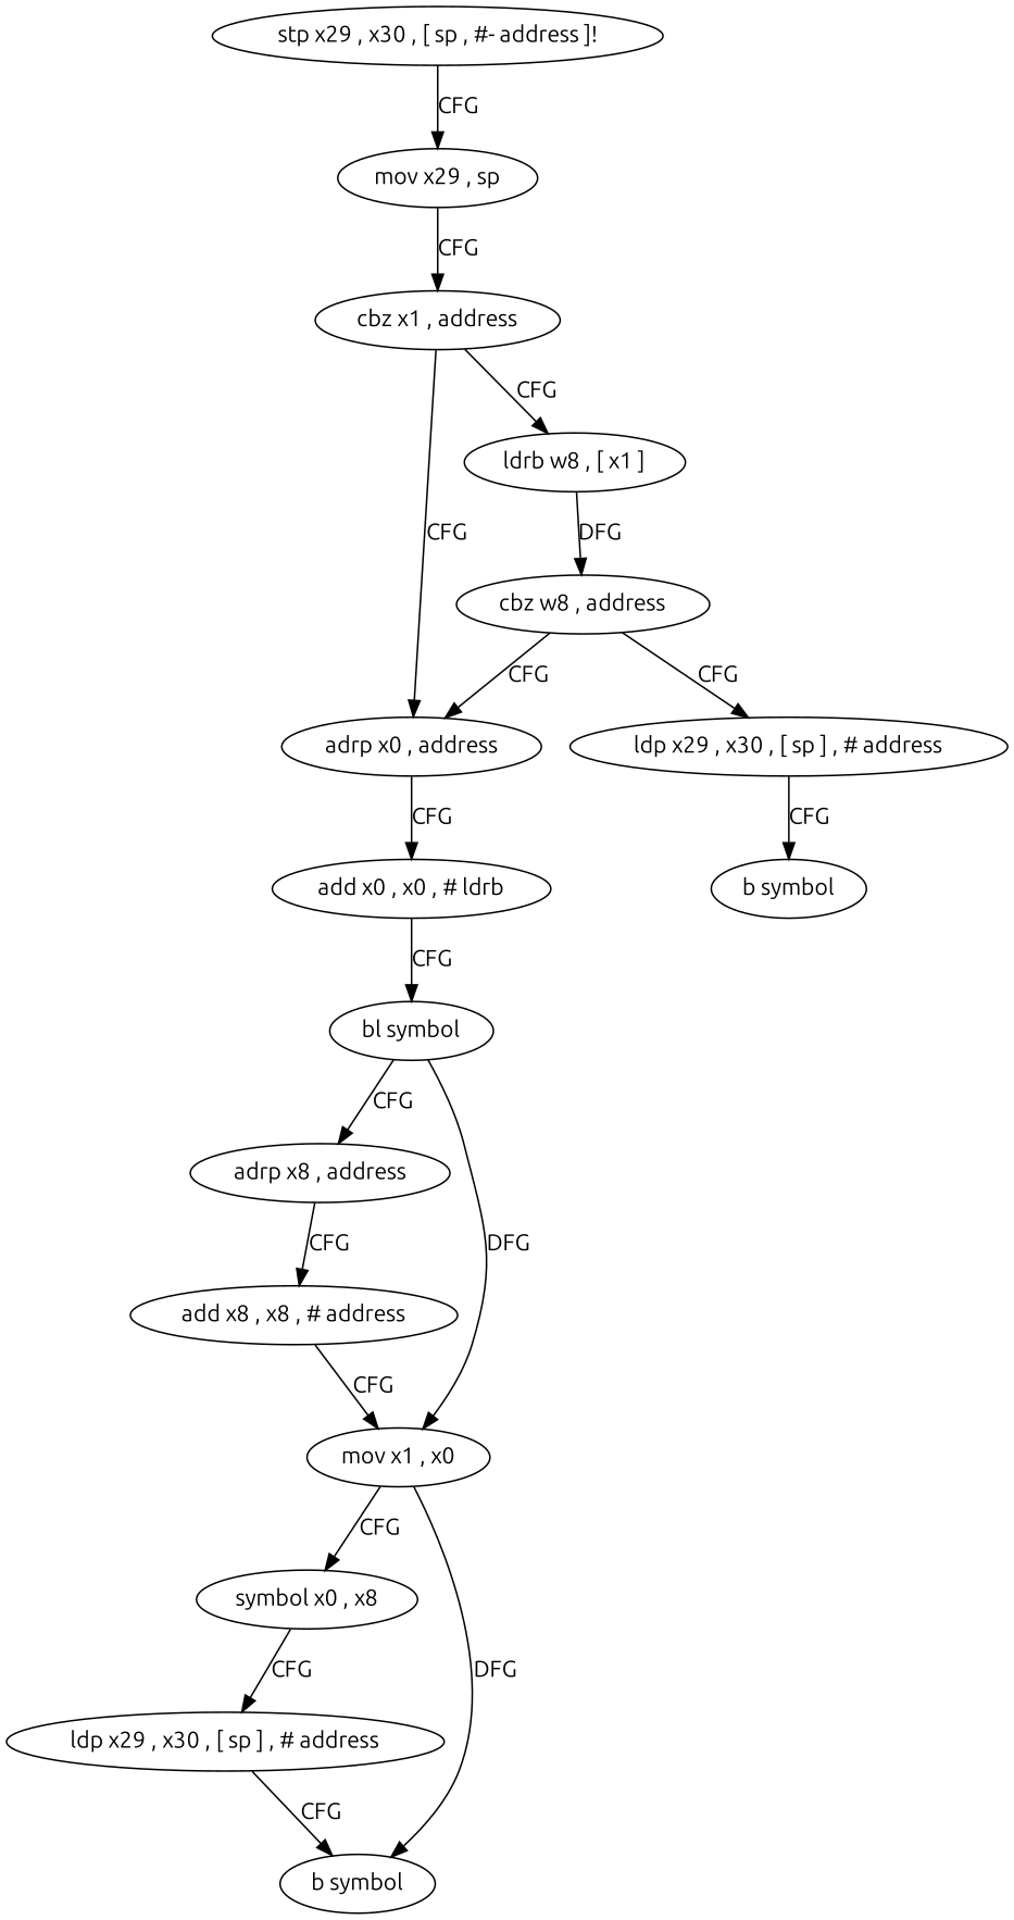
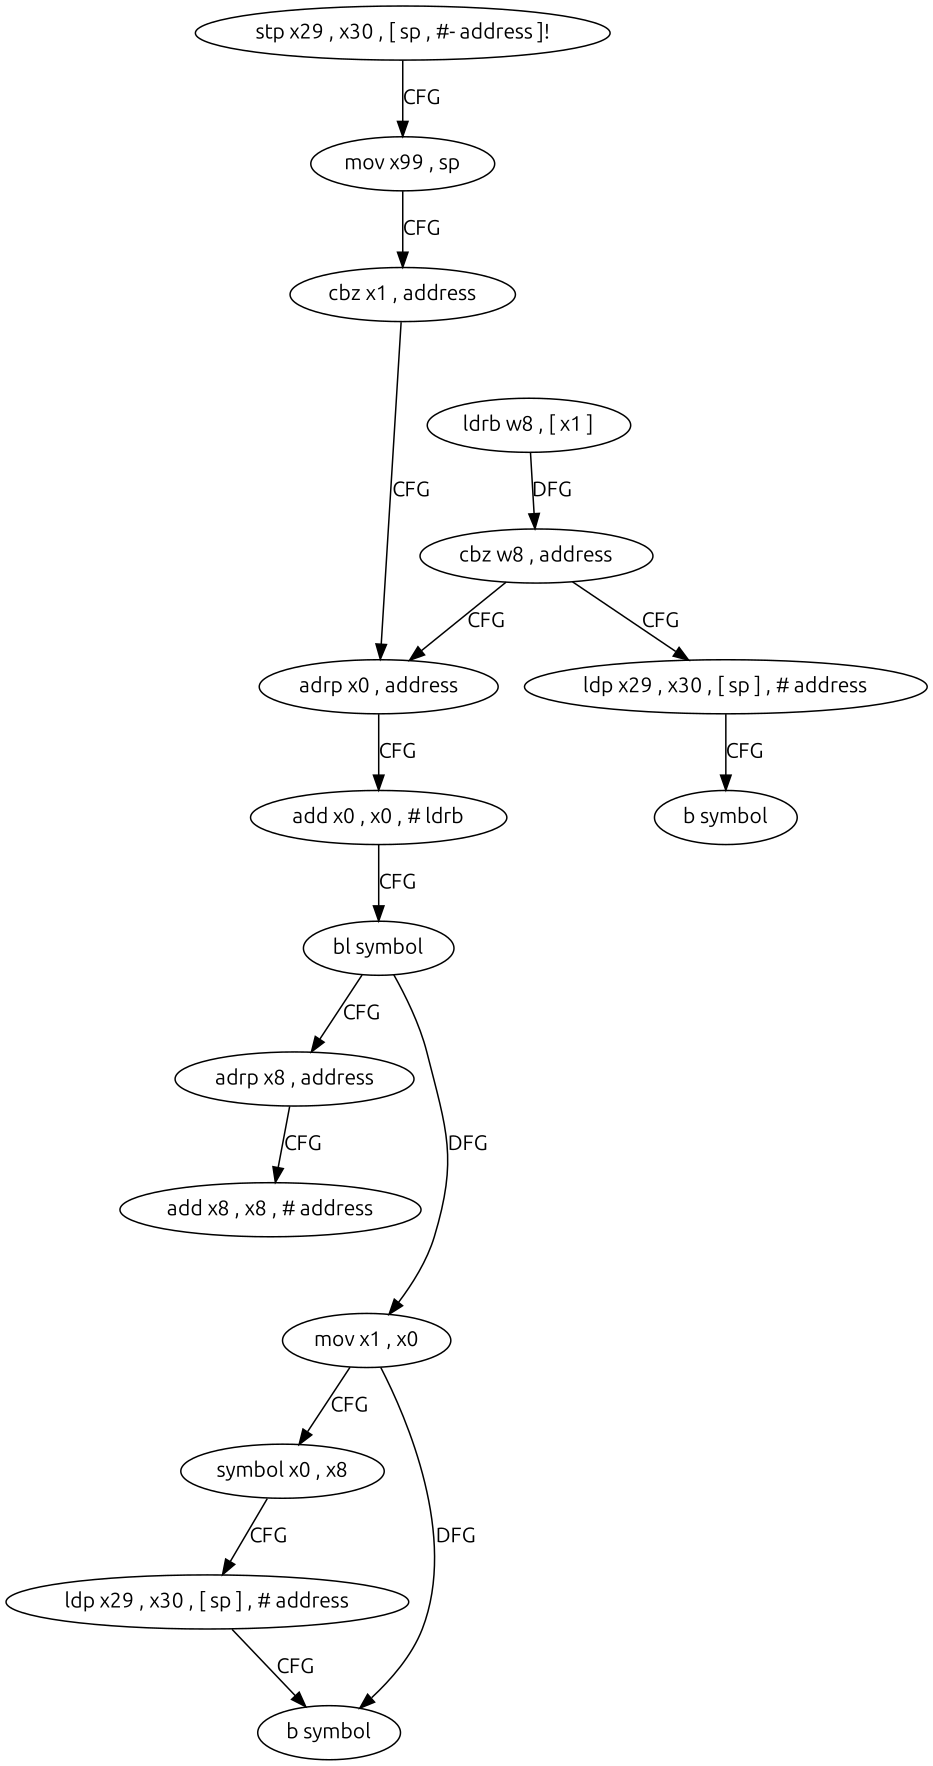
  digraph {
    fontname=Ubuntu
    node [fontname=Ubuntu]
    edge [fontname=Ubuntu]
    n1 [label="stp x29 , x30 , [ sp , #- address ]!"]
-   n2 [label="mov x29 , sp"]
+   n2 [label="mov x99 , sp"]
    n3 [label="cbz x1 , address"]
    n4 [label="adrp x0 , address"]
    n5 [label="ldrb w8 , [ x1 ]"]
    n6 [label="add x0 , x0 , # ldrb"]
    n7 [label="cbz w8 , address"]
    n8 [label="bl symbol"]
    n9 [label="ldp x29 , x30 , [ sp ] , # address"]
    n10 [label="adrp x8 , address"]
    n11 [label="mov x1 , x0"]
    n12 [label="add x8 , x8 , # address"]
    n13 [label="symbol x0 , x8"]
    n14 [label="b symbol"]
    n15 [label="ldp x29 , x30 , [ sp ] , # address"]
    n16 [label="b symbol"]
    n1 -> n2 [label=CFG]
    n2 -> n3 [label=CFG]
    n3 -> n4 [label=CFG]
-   n3 -> n5 [label=CFG]
    n4 -> n6 [label=CFG]
    n5 -> n7 [label=DFG]
    n6 -> n8 [label=CFG]
    n7 -> n4 [label=CFG]
    n7 -> n9 [label=CFG]
    n8 -> n10 [label=CFG]
    n8 -> n11 [label=DFG]
    n9 -> n16 [label=CFG]
    n10 -> n12 [label=CFG]
    n11 -> n13 [label=CFG]
    n11 -> n14 [label=DFG]
-   n12 -> n11 [label=CFG]
    n13 -> n15 [label=CFG]
    n15 -> n14 [label=CFG]
  }
